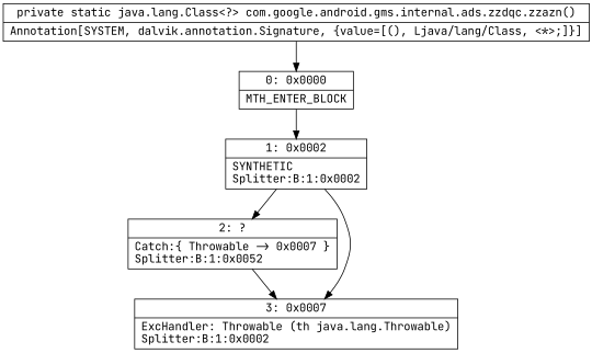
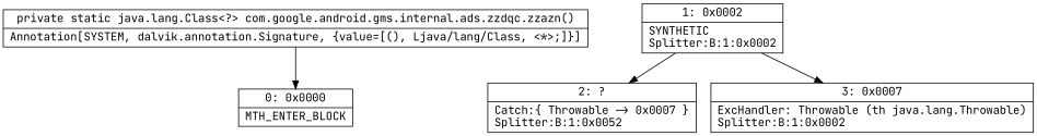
  digraph {
    fontname="JetBrains Mono"
    node [fontname="JetBrains Mono" shape=record]
    edge [fontname="JetBrains Mono"]
    n1 [label="{0\:\ 0x0000|MTH_ENTER_BLOCK\l}"]
    n2 [label="{1\:\ 0x0002|SYNTHETIC\lSplitter:B:1:0x0002\l}"]
    n3 [label="{2\:\ ?|Catch:\{ Throwable \-\> 0x0007 \}\lSplitter:B:1:0x0052\l}"]
    n4 [label="{3\:\ 0x0007|ExcHandler: Throwable (th java.lang.Throwable)\lSplitter:B:1:0x0002\l}"]
    n5 [label="{private static java.lang.Class\<?\> com.google.android.gms.internal.ads.zzdqc.zzazn()  | Annotation[SYSTEM, dalvik.annotation.Signature, \{value=[(), Ljava\/lang\/Class, \<*\>;]\}]\l}"]
-   n1 -> n2
    n2 -> n3
    n2 -> n4
-   n3 -> n4
    n5 -> n1
  }
